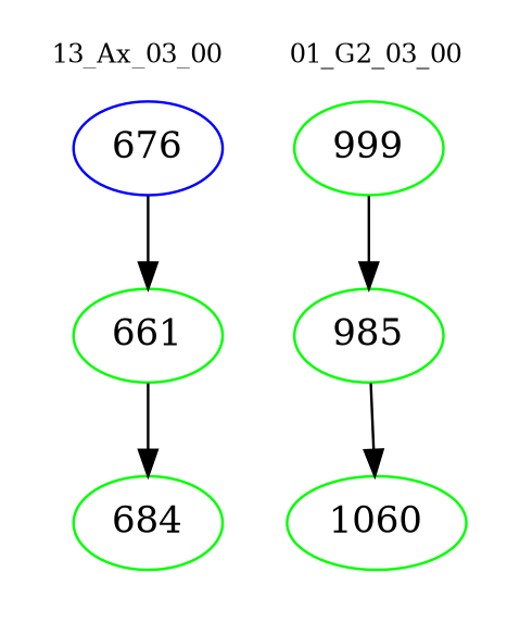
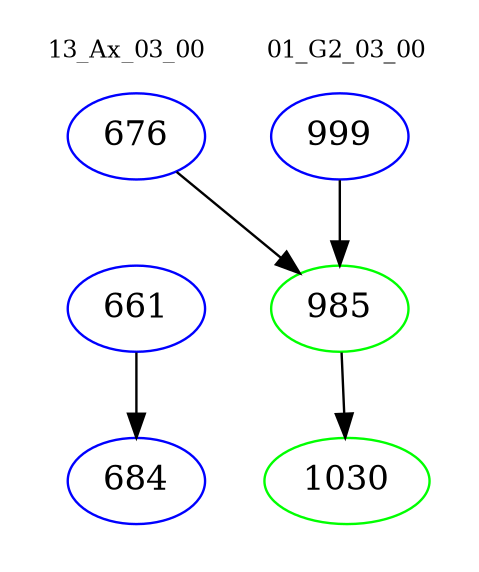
  digraph {
    node [color=blue]
    edge [color=black]
    n1 [label=676]
-   n2 [color=green label=661]
-   n3 [color=green label=684]
-   n4 [color=green label=999]
+   n2 [label=661]
+   n3 [label=684]
+   n4 [label=999]
    n5 [color=green label=985]
-   n6 [color=green label=1060]
+   n6 [color=green label=1030]
    subgraph cluster_1 {
      color=white
      fontsize=10
      label="13_Ax_03_00"
      n1
      n2
      n3
    }
    subgraph cluster_2 {
      color=white
      fontsize=10
      label="01_G2_03_00"
      n4
      n5
      n6
    }
-   n1 -> n2
+   n1 -> n5
    n2 -> n3
    n4 -> n5
    n5 -> n6
  }
